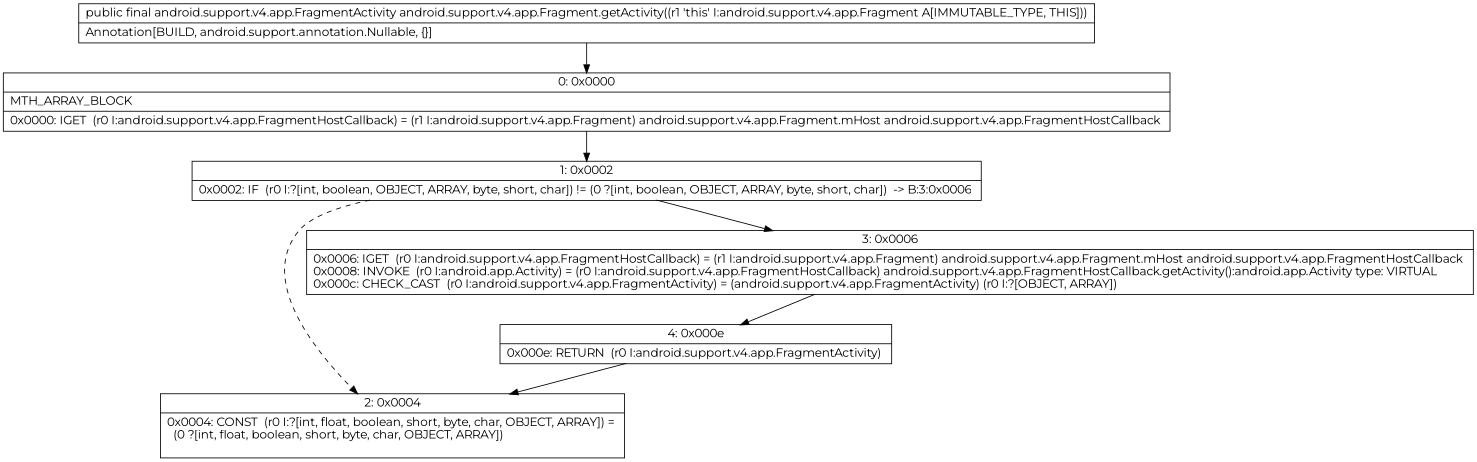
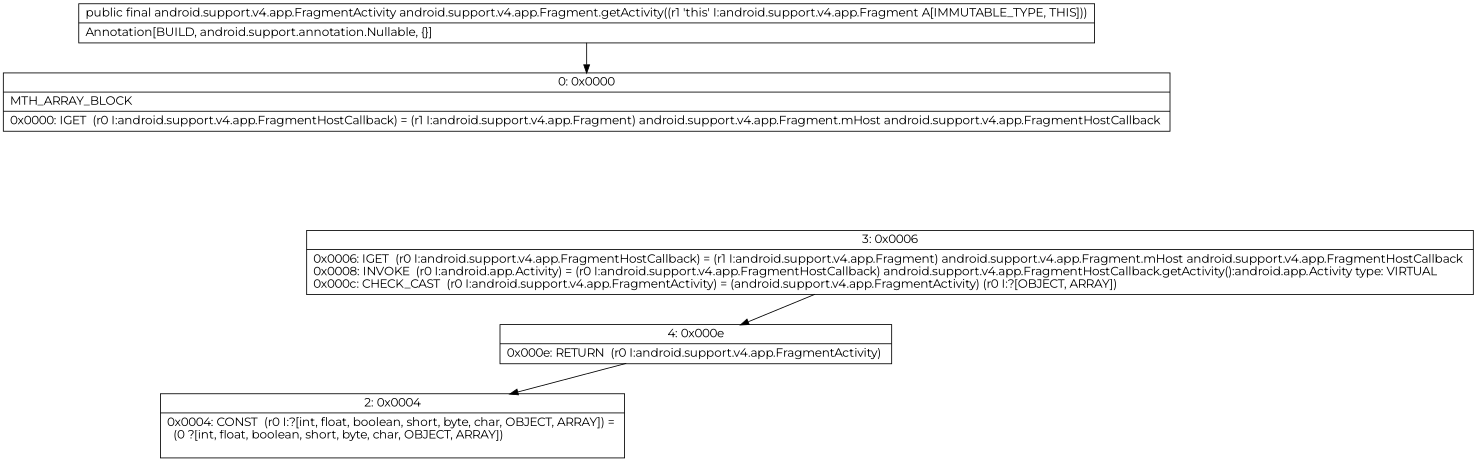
  digraph {
    fontname=Montserrat
    node [fontname=Montserrat shape=record]
    edge [fontname=Montserrat]
    n1 [label="{0\:\ 0x0000|MTH_ARRAY_BLOCK\l|0x0000: IGET  (r0 I:android.support.v4.app.FragmentHostCallback) = (r1 I:android.support.v4.app.Fragment) android.support.v4.app.Fragment.mHost android.support.v4.app.FragmentHostCallback \l}"]
-   n2 [label="{1\:\ 0x0002|0x0002: IF  (r0 I:?[int, boolean, OBJECT, ARRAY, byte, short, char]) != (0 ?[int, boolean, OBJECT, ARRAY, byte, short, char])  \-\> B:3:0x0006 \l}"]
    n3 [label="{2\:\ 0x0004|0x0004: CONST  (r0 I:?[int, float, boolean, short, byte, char, OBJECT, ARRAY]) = \l  (0 ?[int, float, boolean, short, byte, char, OBJECT, ARRAY])\l \l}"]
    n4 [label="{3\:\ 0x0006|0x0006: IGET  (r0 I:android.support.v4.app.FragmentHostCallback) = (r1 I:android.support.v4.app.Fragment) android.support.v4.app.Fragment.mHost android.support.v4.app.FragmentHostCallback \l0x0008: INVOKE  (r0 I:android.app.Activity) = (r0 I:android.support.v4.app.FragmentHostCallback) android.support.v4.app.FragmentHostCallback.getActivity():android.app.Activity type: VIRTUAL \l0x000c: CHECK_CAST  (r0 I:android.support.v4.app.FragmentActivity) = (android.support.v4.app.FragmentActivity) (r0 I:?[OBJECT, ARRAY]) \l}"]
    n5 [label="{4\:\ 0x000e|0x000e: RETURN  (r0 I:android.support.v4.app.FragmentActivity) \l}"]
    n6 [label="{public final android.support.v4.app.FragmentActivity android.support.v4.app.Fragment.getActivity((r1 'this' I:android.support.v4.app.Fragment A[IMMUTABLE_TYPE, THIS]))  | Annotation[BUILD, android.support.annotation.Nullable, \{\}]\l}"]
-   n1 -> n2
-   n2 -> n3 [style=dashed]
-   n2 -> n4
    n4 -> n5
    n5 -> n3
    n6 -> n1
  }
